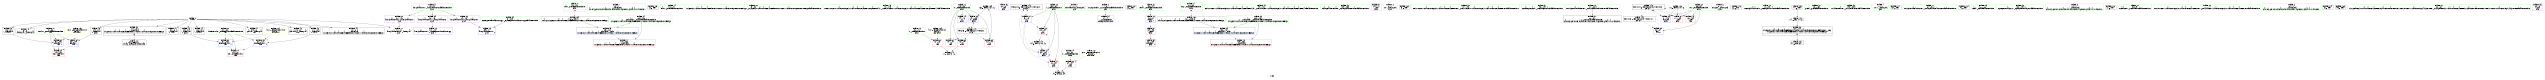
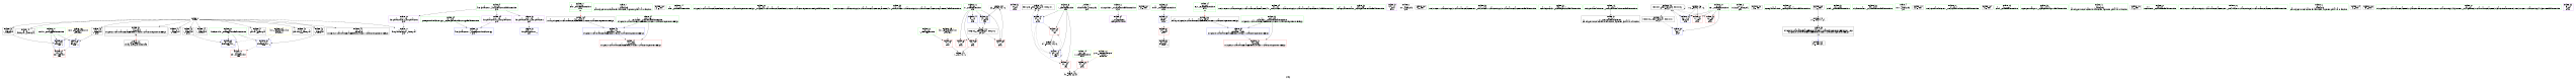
  digraph {
    label=SVFG
    node [color=green shape=record]
    edge [style=solid]
    n1 [color=grey label="{NodeID: 0\nNullPtr}"]
    n2 [color=black label="{NodeID: 40\n2\<--3\ndummyVal\<--dummyVal\n}"]
    n3 [color=black label="{NodeID: 41\n102\<--3\n\<--dummyVal\nmain\n}"]
    n4 [color=black label="{NodeID: 42\n103\<--3\n\<--dummyVal\nmain\n}"]
    n5 [color=black label="{NodeID: 43\n105\<--3\n\<--dummyVal\nmain\n}"]
    n6 [color=black label="{NodeID: 44\n108\<--3\n\<--dummyVal\nmain\n}"]
    n7 [color=black label="{NodeID: 45\n109\<--3\n\<--dummyVal\nmain\n}"]
    n8 [color=black label="{NodeID: 46\n111\<--3\n\<--dummyVal\nmain\n}"]
    n9 [color=black label="{NodeID: 47\n145\<--3\nlpad.val\<--dummyVal\nmain\n}"]
    n10 [color=black label="{NodeID: 48\n146\<--3\nlpad.val21\<--dummyVal\nmain\n}"]
    n11 [color=black label="{NodeID: 49\n176\<--3\n\<--dummyVal\n_ZStgeIcSt11char_traitsIcESaIcEEbRKNSt7__cxx1112basic_stringIT_T0_T1_EESA_\n}"]
    n12 [color=black label="{NodeID: 50\n177\<--3\n\<--dummyVal\n_ZStgeIcSt11char_traitsIcESaIcEEbRKNSt7__cxx1112basic_stringIT_T0_T1_EESA_\n|{<s0>18}}"]
    n13 [color=blue label="{NodeID: 77\n211\<--3\nllvm.global_ctors_2\<--dummyVal\nGlob }" style=dotted]
    n14 [color=blue label="{NodeID: 82\n55\<--103\nexn.slot\<--\nmain\n}"]
    n15 [color=blue label="{NodeID: 83\n57\<--105\nehselector.slot\<--\nmain\n}"]
    n16 [color=blue label="{NodeID: 84\n55\<--109\nexn.slot\<--\nmain\n}"]
    n17 [color=blue label="{NodeID: 85\n57\<--111\nehselector.slot\<--\nmain\n}"]
    n18 [color=black label="{NodeID: 187\n194 = PHI(177, )\n0th arg __clang_call_terminate }"]
    n19 [color=red label="{NodeID: 69\n143\<--55\nexn\<--exn.slot\nmain\n}"]
    n20 [color=red label="{NodeID: 70\n144\<--57\nsel\<--ehselector.slot\nmain\n}"]
    n21 [color=blue label="{NodeID: 90\n165\<--162\n__rhs.addr\<--__rhs\n_ZStgeIcSt11char_traitsIcESaIcEEbRKNSt7__cxx1112basic_stringIT_T0_T1_EESA_\n}"]
    n22 [color=red label="{NodeID: 74\n170\<--165\n\<--__rhs.addr\n_ZStgeIcSt11char_traitsIcESaIcEEbRKNSt7__cxx1112basic_stringIT_T0_T1_EESA_\n}"]
    n23 [label="{NodeID: 7\n73\<--1\n\<--dummyObj\nCan only get source location for instruction, argument, global var or function.}"]
    n24 [color=black label="{NodeID: 180\n82 = PHI()\n}"]
    n25 [label="{NodeID: 14\n40\<--41\nmain\<--main_field_insensitive\n}"]
    n26 [label="{NodeID: 21\n55\<--56\nexn.slot\<--exn.slot_field_insensitive\nmain\n}"]
    n27 [label="{NodeID: 28\n95\<--96\n_ZStgeIcSt11char_traitsIcESaIcEEbRKNSt7__cxx1112basic_stringIT_T0_T1_EESA_\<--_ZStgeIcSt11char_traitsIcESaIcEEbRKNSt7__cxx1112basic_stringIT_T0_T1_EESA__field_insensitive\n}"]
    n28 [label="{NodeID: 35\n172\<--173\n_ZNKSt7__cxx1112basic_stringIcSt11char_traitsIcESaIcEE7compareERKS4_\<--_ZNKSt7__cxx1112basic_stringIcSt11char_traitsIcESaIcEE7compareERKS4__field_insensitive\n}"]
    n29 [color=grey label="{NodeID: 139\n135 = Binary(134, 73, )\n}"]
    n30 [color=blue label="{NodeID: 88\n49\<--135\nx\<--inc19\nmain\n}"]
    n31 [color=black label="{NodeID: 144\nMR_6V_3 = PHI(MR_6V_4, MR_6V_2, )\npts\{50 \}\n}"]
    n32 [color=red label="{NodeID: 63\n75\<--49\n\<--x\nmain\n}"]
    n33 [color=red label="{NodeID: 64\n127\<--49\n\<--x\nmain\n}"]
    n34 [color=red label="{NodeID: 65\n134\<--49\n\<--x\nmain\n}"]
    n35 [color=purple label="{NodeID: 56\n80\<--8\n\<--.str\nmain\n}"]
    n36 [color=black label="{NodeID: 146\nMR_16V_2 = PHI(MR_16V_4, MR_16V_1, )\npts\{60 \}\n}"]
    n37 [color=blue label="{NodeID: 81\n59\<--73\ni\<--\nmain\n}"]
    n38 [color=blue label="{NodeID: 87\n59\<--124\ni\<--inc15\nmain\n}"]
    n39 [color=red label="{NodeID: 71\n88\<--59\n\<--i\nmain\n}"]
    n40 [color=red label="{NodeID: 72\n123\<--59\n\<--i\nmain\n}"]
    n41 [color=grey label="{NodeID: 143\n90 = cmp(88, 89, )\n}"]
    n42 [color=grey label="{NodeID: 140\n124 = Binary(123, 73, )\n}"]
    n43 [color=grey label="{NodeID: 141\n77 = cmp(75, 76, )\n}"]
    n44 [label="{NodeID: 1\n7\<--1\n__dso_handle\<--dummyObj\nGlob }"]
    n45 [label="{NodeID: 8\n4\<--6\n_ZStL8__ioinit\<--_ZStL8__ioinit_field_insensitive\nGlob }"]
    n46 [color=purple label="{NodeID: 54\n24\<--4\n\<--_ZStL8__ioinit\n__cxx_global_var_init\n}"]
    n47 [color=black label="{NodeID: 181\n85 = PHI()\n}"]
    n48 [label="{NodeID: 15\n43\<--44\nretval\<--retval_field_insensitive\nmain\n}"]
    n49 [color=blue label="{NodeID: 78\n43\<--64\nretval\<--\nmain\n}"]
    n50 [color=red label="{NodeID: 61\n139\<--43\n\<--retval\nmain\n}"]
    n51 [color=black label="{NodeID: 52\n42\<--139\nmain_ret\<--\nmain\n}"]
    n52 [color=black label="{NodeID: 188\n161 = PHI(61, )\n0th arg _ZStgeIcSt11char_traitsIcESaIcEEbRKNSt7__cxx1112basic_stringIT_T0_T1_EESA_ }"]
    n53 [color=blue label="{NodeID: 89\n163\<--161\n__lhs.addr\<--__lhs\n_ZStgeIcSt11char_traitsIcESaIcEEbRKNSt7__cxx1112basic_stringIT_T0_T1_EESA_\n}"]
    n54 [color=red label="{NodeID: 73\n169\<--163\n\<--__lhs.addr\n_ZStgeIcSt11char_traitsIcESaIcEEbRKNSt7__cxx1112basic_stringIT_T0_T1_EESA_\n}"]
    n55 [label="{NodeID: 22\n57\<--58\nehselector.slot\<--ehselector.slot_field_insensitive\nmain\n}"]
    n56 [label="{NodeID: 29\n99\<--100\n_ZNSt7__cxx1112basic_stringIcSt11char_traitsIcESaIcEEaSERKS4_\<--_ZNSt7__cxx1112basic_stringIcSt11char_traitsIcESaIcEEaSERKS4__field_insensitive\n}"]
    n57 [label="{NodeID: 36\n179\<--180\n__clang_call_terminate\<--__clang_call_terminate_field_insensitive\n}"]
    n58 [color=purple label="{NodeID: 57\n129\<--11\n\<--.str.1\nmain\n}"]
    n59 [color=yellow label="{NodeID: 161\n8V_1 = ENCHI(MR_8V_0)\npts\{52 \}\nFun[main]}" style=double]
    n60 [color=red label="{NodeID: 66\n89\<--51\n\<--n\nmain\n}"]
    n61 [color=grey label="{NodeID: 2\n8\<--1\n.str\<--dummyObj\nGlob }"]
    n62 [label="{NodeID: 9\n13\<--17\nllvm.global_ctors\<--llvm.global_ctors_field_insensitive\nGlob }"]
    n63 [color=purple label="{NodeID: 58\n209\<--13\nllvm.global_ctors_0\<--llvm.global_ctors\nGlob }"]
    n64 [color=purple label="{NodeID: 59\n210\<--13\nllvm.global_ctors_1\<--llvm.global_ctors\nGlob }"]
    n65 [color=purple label="{NodeID: 60\n211\<--13\nllvm.global_ctors_2\<--llvm.global_ctors\nGlob }"]
    n66 [color=blue label="{NodeID: 75\n209\<--14\nllvm.global_ctors_0\<--\nGlob }"]
    n67 [color=blue label="{NodeID: 76\n210\<--15\nllvm.global_ctors_1\<--_GLOBAL__sub_I_lch_2_0.cpp\nGlob }"]
    n68 [color=black label="{NodeID: 182\n93 = PHI()\n}"]
    n69 [label="{NodeID: 16\n45\<--46\nt\<--t_field_insensitive\nmain\n}"]
    n70 [color=red label="{NodeID: 62\n76\<--45\n\<--t\nmain\n}"]
    n71 [color=black label="{NodeID: 189\n162 = PHI(47, )\n1st arg _ZStgeIcSt11char_traitsIcESaIcEEbRKNSt7__cxx1112basic_stringIT_T0_T1_EESA_ }"]
    n72 [label="{NodeID: 23\n59\<--60\ni\<--i_field_insensitive\nmain\n}"]
    n73 [label="{NodeID: 30\n114\<--115\n_ZNSt7__cxx1112basic_stringIcSt11char_traitsIcESaIcEED1Ev\<--_ZNSt7__cxx1112basic_stringIcSt11char_traitsIcESaIcEED1Ev_field_insensitive\n}"]
    n74 [label="{NodeID: 37\n196\<--197\n__cxa_begin_catch\<--__cxa_begin_catch_field_insensitive\n}"]
    n75 [color=black label="{NodeID: 51\n26\<--27\n\<--_ZNSt8ios_base4InitD1Ev\nCan only get source location for instruction, argument, global var or function.}"]
    n76 [color=black label="{NodeID: 148\nMR_10V_4 = PHI(MR_10V_5, MR_10V_3, )\npts\{54 \}\n}"]
    n77 [color=red label="{NodeID: 67\n117\<--53\n\<--res\nmain\n}"]
    n78 [color=red label="{NodeID: 68\n128\<--53\n\<--res\nmain\n}"]
    n79 [color=blue label="{NodeID: 86\n53\<--118\nres\<--inc\nmain\n}"]
    n80 [color=black label="{NodeID: 145\nMR_10V_2 = PHI(MR_10V_4, MR_10V_1, )\npts\{54 \}\n}"]
    n81 [color=blue label="{NodeID: 80\n53\<--64\nres\<--\nmain\n}"]
    n82 [color=grey label="{NodeID: 138\n118 = Binary(117, 73, )\n}"]
    n83 [color=blue label="{NodeID: 79\n49\<--73\nx\<--\nmain\n}"]
    n84 [label="{NodeID: 3\n10\<--1\n_ZSt3cin\<--dummyObj\nGlob }"]
    n85 [color=black label="{NodeID: 176\n66 = PHI()\n}"]
    n86 [label="{NodeID: 10\n18\<--19\n__cxx_global_var_init\<--__cxx_global_var_init_field_insensitive\n}"]
    n87 [color=black label="{NodeID: 183\n94 = PHI(160, )\n}"]
    n88 [label="{NodeID: 17\n47\<--48\nmax\<--max_field_insensitive\nmain\n|{<s0>10}}"]
    n89 [label="{NodeID: 24\n61\<--62\ntmp\<--tmp_field_insensitive\nmain\n|{<s0>10}}"]
    n90 [label="{NodeID: 31\n131\<--132\nprintf\<--printf_field_insensitive\n}"]
    n91 [label="{NodeID: 38\n199\<--200\n_ZSt9terminatev\<--_ZSt9terminatev_field_insensitive\n}"]
    n92 [color=grey label="{NodeID: 142\n174 = cmp(171, 64, )\n}"]
    n93 [color=black label="{NodeID: 53\n160\<--174\n_ZStgeIcSt11char_traitsIcESaIcEEbRKNSt7__cxx1112basic_stringIT_T0_T1_EESA__ret\<--cmp\n_ZStgeIcSt11char_traitsIcESaIcEEbRKNSt7__cxx1112basic_stringIT_T0_T1_EESA_\n|{<s0>10}}"]
    n94 [color=yellow label="{NodeID: 163\n12V_1 = ENCHI(MR_12V_0)\npts\{56 \}\nFun[main]}" style=double]
    n95 [label="{NodeID: 4\n11\<--1\n.str.1\<--dummyObj\nGlob }"]
    n96 [color=black label="{NodeID: 177\n130 = PHI()\n}"]
    n97 [label="{NodeID: 11\n22\<--23\n_ZNSt8ios_base4InitC1Ev\<--_ZNSt8ios_base4InitC1Ev_field_insensitive\n}"]
    n98 [color=black label="{NodeID: 184\n98 = PHI()\n}"]
    n99 [label="{NodeID: 18\n49\<--50\nx\<--x_field_insensitive\nmain\n}"]
    n100 [label="{NodeID: 25\n67\<--68\nscanf\<--scanf_field_insensitive\n}"]
    n101 [label="{NodeID: 32\n153\<--154\n__gxx_personality_v0\<--__gxx_personality_v0_field_insensitive\n}"]
    n102 [label="{NodeID: 39\n15\<--205\n_GLOBAL__sub_I_lch_2_0.cpp\<--_GLOBAL__sub_I_lch_2_0.cpp_field_insensitive\n}"]
    n103 [color=yellow label="{NodeID: 164\n14V_1 = ENCHI(MR_14V_0)\npts\{58 \}\nFun[main]}" style=double]
    n104 [label="{NodeID: 5\n14\<--1\n\<--dummyObj\nCan only get source location for instruction, argument, global var or function.}"]
    n105 [color=black label="{NodeID: 178\n81 = PHI()\n}"]
    n106 [label="{NodeID: 12\n28\<--29\n__cxa_atexit\<--__cxa_atexit_field_insensitive\n}"]
    n107 [color=black label="{NodeID: 185\n171 = PHI()\n}"]
    n108 [label="{NodeID: 19\n51\<--52\nn\<--n_field_insensitive\nmain\n}"]
    n109 [label="{NodeID: 26\n70\<--71\n_ZNSt7__cxx1112basic_stringIcSt11char_traitsIcESaIcEEC1Ev\<--_ZNSt7__cxx1112basic_stringIcSt11char_traitsIcESaIcEEC1Ev_field_insensitive\n}"]
    n110 [label="{NodeID: 33\n163\<--164\n__lhs.addr\<--__lhs.addr_field_insensitive\n_ZStgeIcSt11char_traitsIcESaIcEEbRKNSt7__cxx1112basic_stringIT_T0_T1_EESA_\n}"]
    n111 [label="{NodeID: 6\n64\<--1\n\<--dummyObj\nCan only get source location for instruction, argument, global var or function.}"]
    n112 [color=black label="{NodeID: 179\n25 = PHI()\n}"]
    n113 [label="{NodeID: 13\n27\<--33\n_ZNSt8ios_base4InitD1Ev\<--_ZNSt8ios_base4InitD1Ev_field_insensitive\n}"]
    n114 [color=black label="{NodeID: 186\n195 = PHI()\n}"]
    n115 [label="{NodeID: 20\n53\<--54\nres\<--res_field_insensitive\nmain\n}"]
    n116 [label="{NodeID: 27\n83\<--84\n_ZSt7getlineIcSt11char_traitsIcESaIcEERSt13basic_istreamIT_T0_ES7_RNSt7__cxx1112basic_stringIS4_S5_T1_EE\<--_ZSt7getlineIcSt11char_traitsIcESaIcEERSt13basic_istreamIT_T0_ES7_RNSt7__cxx1112basic_stringIS4_S5_T1_EE_field_insensitive\n}"]
    n117 [label="{NodeID: 34\n165\<--166\n__rhs.addr\<--__rhs.addr_field_insensitive\n_ZStgeIcSt11char_traitsIcESaIcEEbRKNSt7__cxx1112basic_stringIT_T0_T1_EESA_\n}"]
    n118 [color=purple label="{NodeID: 55\n65\<--8\n\<--.str\nmain\n}"]
    n119 [color=yellow label="{NodeID: 159\n4V_1 = ENCHI(MR_4V_0)\npts\{46 \}\nFun[main]}" style=double]
    n1 -> n2
    n1 -> n3
    n1 -> n4
    n1 -> n5
    n1 -> n6
    n1 -> n7
    n1 -> n8
    n1 -> n9
    n1 -> n10
    n1 -> n11
    n1 -> n12
    n1 -> n13
    n4 -> n14
    n5 -> n15
    n7 -> n16
    n8 -> n17
    n12 -> n18 [color=red tailport=s0]
    n14 -> n19 [style=dashed]
    n15 -> n20 [style=dashed]
    n16 -> n19 [style=dashed]
    n17 -> n20 [style=dashed]
    n21 -> n22 [style=dashed]
    n26 -> n14
    n26 -> n16
    n26 -> n19
    n29 -> n30
    n30 -> n31 [style=dashed]
    n31 -> n30 [style=dashed]
    n31 -> n32 [style=dashed]
    n31 -> n33 [style=dashed]
    n31 -> n34 [style=dashed]
    n32 -> n43
    n34 -> n29
    n36 -> n37 [style=dashed]
    n37 -> n36 [style=dashed]
    n37 -> n38 [style=dashed]
    n37 -> n39 [style=dashed]
    n37 -> n40 [style=dashed]
    n38 -> n36 [style=dashed]
    n38 -> n38 [style=dashed]
    n38 -> n39 [style=dashed]
    n38 -> n40 [style=dashed]
    n39 -> n41
    n40 -> n42
    n42 -> n38
    n45 -> n46
    n48 -> n49
    n49 -> n50 [style=dashed]
    n50 -> n51
    n52 -> n53
    n53 -> n54 [style=dashed]
    n55 -> n15
    n55 -> n17
    n55 -> n20
    n59 -> n60 [style=dashed]
    n60 -> n41
    n62 -> n63
    n62 -> n64
    n62 -> n65
    n63 -> n66
    n64 -> n67
    n65 -> n13
    n69 -> n70
    n70 -> n43
    n71 -> n21
    n72 -> n37
    n72 -> n38
    n72 -> n39
    n72 -> n40
    n76 -> n76 [style=dashed]
    n76 -> n77 [style=dashed]
    n76 -> n78 [style=dashed]
    n76 -> n79 [style=dashed]
    n76 -> n80 [style=dashed]
    n79 -> n76 [style=dashed]
    n80 -> n81 [style=dashed]
    n81 -> n76 [style=dashed]
    n82 -> n77
    n82 -> n79
    n83 -> n31 [style=dashed]
    n88 -> n71 [color=red tailport=s0]
    n89 -> n52 [color=red tailport=s0]
    n92 -> n93
    n93 -> n87 [color=blue tailport=s0]
    n94 -> n14 [style=dashed]
    n94 -> n16 [style=dashed]
    n99 -> n30
    n99 -> n32
    n99 -> n33
    n99 -> n34
    n99 -> n83
-   n102 -> n66
+   n102 -> n67
    n103 -> n15 [style=dashed]
    n103 -> n17 [style=dashed]
    n107 -> n92
    n108 -> n60
    n110 -> n53
    n110 -> n54
    n113 -> n75
    n115 -> n77
    n115 -> n78
    n115 -> n79
    n115 -> n81
    n117 -> n21
    n117 -> n22
    n119 -> n70 [style=dashed]
  }
